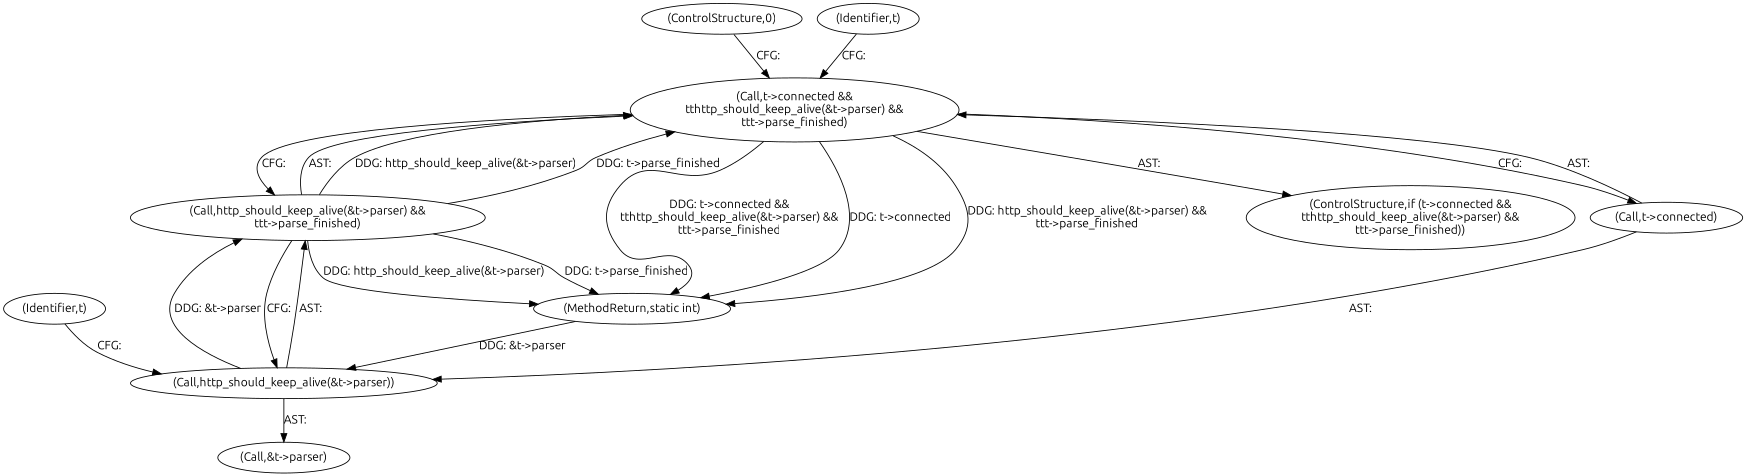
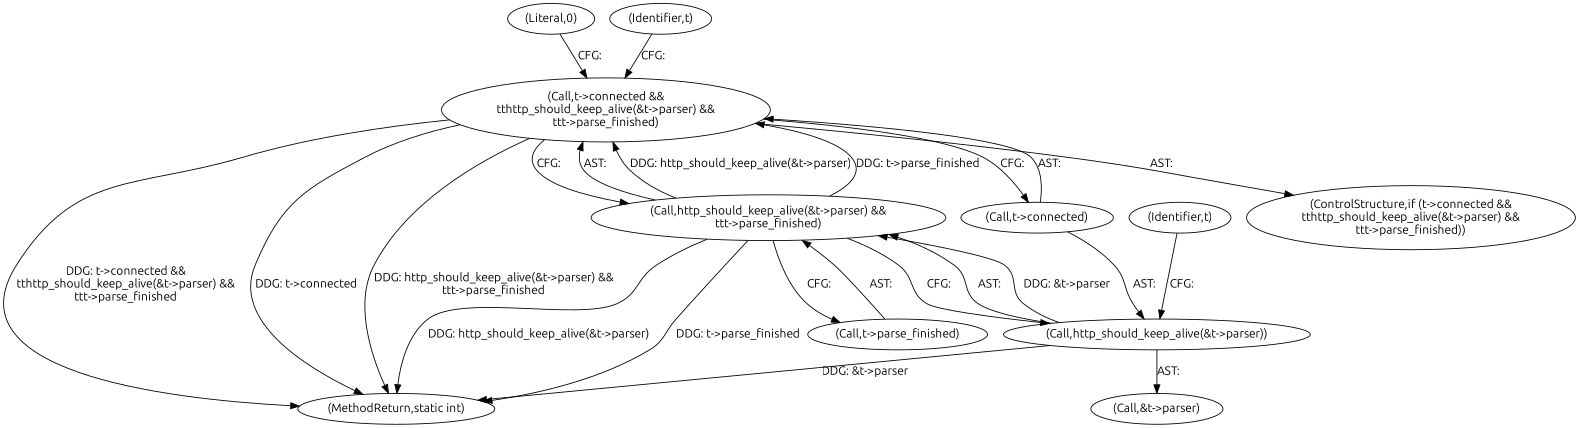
  digraph {
    fontname=Ubuntu
    node [fontname=Ubuntu]
    edge [fontname=Ubuntu]
    n1 [label="(Call,t->connected &&\n\t\thttp_should_keep_alive(&t->parser) &&\n\t\tt->parse_finished)"]
    n2 [label="(Call,http_should_keep_alive(&t->parser) &&\n\t\tt->parse_finished)"]
    n3 [label="(MethodReturn,static int)"]
    n4 [label="(ControlStructure,if (t->connected &&\n\t\thttp_should_keep_alive(&t->parser) &&\n\t\tt->parse_finished))"]
    n5 [label="(Call,t->connected)"]
    n6 [label="(Call,http_should_keep_alive(&t->parser))"]
+   n7 [label="(Call,t->parse_finished)"]
    n8 [label="(Call,&t->parser)"]
    n9 [label="(Identifier,t)"]
-   n10 [label="(ControlStructure,0)"]
+   n10 [label="(Literal,0)"]
    n11 [label="(Identifier,t)"]
    n1 -> n2 [label="CFG: "]
    n1 -> n3 [label="DDG: t->connected &&\n\t\thttp_should_keep_alive(&t->parser) &&\n\t\tt->parse_finished"]
    n1 -> n3 [label="DDG: t->connected"]
    n1 -> n3 [label="DDG: http_should_keep_alive(&t->parser) &&\n\t\tt->parse_finished"]
    n1 -> n4 [label="AST: "]
    n1 -> n5 [label="CFG: "]
    n2 -> n1 [label="AST: "]
    n2 -> n1 [label="DDG: http_should_keep_alive(&t->parser)"]
    n2 -> n1 [label="DDG: t->parse_finished"]
    n2 -> n3 [label="DDG: http_should_keep_alive(&t->parser)"]
    n2 -> n3 [label="DDG: t->parse_finished"]
    n2 -> n6 [label="CFG: "]
+   n2 -> n7 [label="CFG: "]
    n5 -> n1 [label="AST: "]
    n5 -> n6 [label="AST: "]
    n6 -> n2 [label="AST: "]
    n6 -> n2 [label="DDG: &t->parser"]
-   n3 -> n6 [label="DDG: &t->parser"]
+   n6 -> n3 [label="DDG: &t->parser"]
    n6 -> n8 [label="AST: "]
+   n7 -> n2 [label="AST: "]
    n9 -> n6 [label="CFG: "]
    n10 -> n1 [label="CFG: "]
    n11 -> n1 [label="CFG: "]
  }
